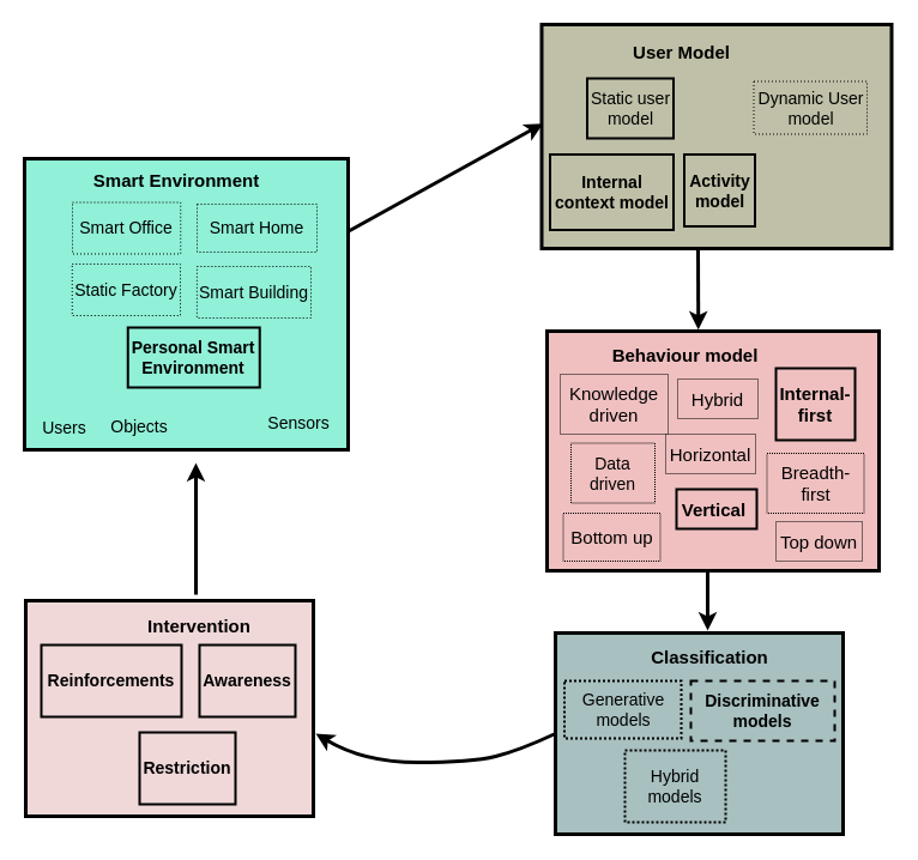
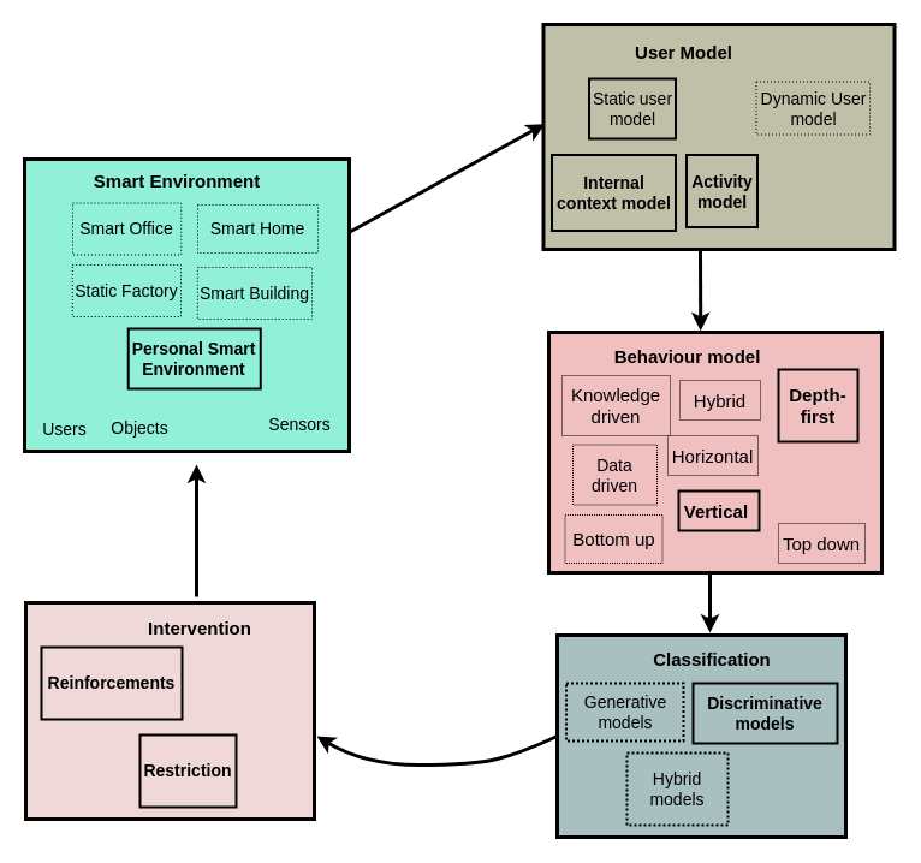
  <mxCell id="0" />
  <mxCell id="1" parent="0" />
  <mxCell id="2" value="" style="rounded=0;whiteSpace=wrap;html=1;fontSize=14;strokeColor=default;strokeWidth=3;fillColor=#F0D8D8;" vertex="1" parent="1"><mxGeometry x="21" y="501" width="240" height="180" as="geometry" /></mxCell>
  <mxCell id="3" value="" style="rounded=0;whiteSpace=wrap;html=1;fontSize=14;strokeWidth=3;fillColor=#90F0D8;" vertex="1" parent="1"><mxGeometry x="20" y="132" width="270" height="243" as="geometry" /></mxCell>
  <mxCell id="4" value="Smart Home" style="rounded=0;whiteSpace=wrap;html=1;fontSize=14;strokeColor=default;strokeWidth=1;fillColor=#90F0D8;dashed=1;dashPattern=1 2;" vertex="1" parent="1"><mxGeometry x="164" y="170" width="100" height="40" as="geometry" /></mxCell>
  <mxCell id="5" value="&lt;b&gt;Personal Smart Environment&lt;/b&gt;" style="rounded=0;whiteSpace=wrap;html=1;fontSize=14;strokeColor=default;strokeWidth=2;fillColor=none;" vertex="1" parent="1"><mxGeometry x="106.25" y="273" width="110" height="50" as="geometry" /></mxCell>
  <mxCell id="6" value="Smart Office" style="rounded=0;whiteSpace=wrap;html=1;fontSize=14;strokeColor=default;strokeWidth=1;fillColor=none;dashed=1;dashPattern=1 2;" vertex="1" parent="1"><mxGeometry x="60" y="168.5" width="90.25" height="43" as="geometry" /></mxCell>
  <mxCell id="7" value="&lt;span style=&quot;color: rgba(0 , 0 , 0 , 0) ; font-family: monospace ; font-size: 0px&quot;&gt;%3CmxGraphModel%3E%3Croot%3E%3CmxCell%20id%3D%220%22%2F%3E%3CmxCell%20id%3D%221%22%20parent%3D%220%22%2F%3E%3CmxCell%20id%3D%222%22%20value%3D%22Hybrid%22%20style%3D%22rounded%3D0%3BwhiteSpace%3Dwrap%3Bhtml%3D1%3BfontSize%3D15%3BstrokeWidth%3D1%3BfillColor%3D%23F0C0C0%3Bdashed%3D1%3BdashPattern%3D1%201%3B%22%20vertex%3D%221%22%20parent%3D%221%22%3E%3CmxGeometry%20x%3D%22560%22%20y%3D%221563.5%22%20width%3D%2267%22%20height%3D%2233%22%20as%3D%22geometry%22%2F%3E%3C%2FmxCell%3E%3C%2Froot%3E%3C%2FmxGraphModel%3E&lt;/span&gt;" style="rounded=0;whiteSpace=wrap;html=1;fontSize=14;strokeColor=#000000;strokeWidth=3;fillColor=#F0C0C0;" vertex="1" parent="1"><mxGeometry x="456" y="276" width="277" height="200" as="geometry" /></mxCell>
  <mxCell id="8" value="" style="rounded=0;whiteSpace=wrap;html=1;fontSize=14;strokeColor=#000000;strokeWidth=3;fillColor=#A8C0C0;fontStyle=1" vertex="1" parent="1"><mxGeometry x="463" y="528" width="240" height="168" as="geometry" /></mxCell>
  <mxCell id="9" value="&lt;span style=&quot;font-weight: normal&quot;&gt;Objects&lt;/span&gt;" style="rounded=0;whiteSpace=wrap;html=1;fontSize=14;strokeColor=none;strokeWidth=1;fillColor=none;fontStyle=1" vertex="1" parent="1"><mxGeometry x="86" y="336" width="60" height="40" as="geometry" /></mxCell>
  <mxCell id="10" value="&lt;span style=&quot;font-weight: normal&quot;&gt;Sensors&lt;/span&gt;" style="rounded=0;whiteSpace=wrap;html=1;fontSize=14;strokeColor=none;strokeWidth=1;fillColor=none;fontStyle=1" vertex="1" parent="1"><mxGeometry x="219" y="330" width="60" height="45" as="geometry" /></mxCell>
  <mxCell id="11" value="&lt;span style=&quot;font-weight: normal&quot;&gt;Users&lt;/span&gt;" style="rounded=0;whiteSpace=wrap;html=1;fontSize=14;strokeColor=none;strokeWidth=1;fillColor=none;fontStyle=1" vertex="1" parent="1"><mxGeometry x="28" y="337" width="50.5" height="40" as="geometry" /></mxCell>
  <mxCell id="12" value="Reinforcements" style="rounded=0;whiteSpace=wrap;html=1;fontSize=14;strokeColor=default;strokeWidth=2;fillColor=#F0D8D8;fontStyle=1" vertex="1" parent="1"><mxGeometry x="34" y="538" width="117" height="60" as="geometry" /></mxCell>
- <mxCell id="13" value="Awareness" style="rounded=0;whiteSpace=wrap;html=1;fontSize=14;strokeColor=default;strokeWidth=2;fillColor=#F0D8D8;fontStyle=1" vertex="1" parent="1"><mxGeometry x="166" y="538" width="80" height="60" as="geometry" /></mxCell>
  <mxCell id="14" value="Restriction" style="rounded=0;whiteSpace=wrap;html=1;fontSize=14;strokeColor=default;strokeWidth=2;fillColor=#F0D8D8;fontStyle=1" vertex="1" parent="1"><mxGeometry x="116" y="611" width="80" height="60" as="geometry" /></mxCell>
  <mxCell id="15" value="" style="endArrow=classic;html=1;rounded=0;fontSize=14;strokeWidth=3;" edge="1" parent="1"><mxGeometry width="50" height="50" relative="1" as="geometry"><mxPoint x="163" y="496" as="sourcePoint" /><mxPoint x="163" y="386" as="targetPoint" /></mxGeometry></mxCell>
  <mxCell id="16" value="" style="endArrow=classic;html=1;rounded=0;fontSize=14;strokeWidth=3;entryX=0.59;entryY=-0.03;entryDx=0;entryDy=0;entryPerimeter=0;" edge="1" parent="1" target="23"><mxGeometry width="50" height="50" relative="1" as="geometry"><mxPoint x="582" y="208" as="sourcePoint" /><mxPoint x="582" y="258" as="targetPoint" /></mxGeometry></mxCell>
  <mxCell id="17" value="" style="endArrow=classic;html=1;rounded=0;fontSize=14;strokeWidth=3;exitX=0.589;exitY=1.033;exitDx=0;exitDy=0;exitPerimeter=0;" edge="1" parent="1"><mxGeometry width="50" height="50" relative="1" as="geometry"><mxPoint x="590.01" y="476.98" as="sourcePoint" /><mxPoint x="590" y="526" as="targetPoint" /></mxGeometry></mxCell>
  <mxCell id="18" value="" style="curved=1;endArrow=classic;html=1;rounded=0;fontSize=14;strokeWidth=3;exitX=0;exitY=0.5;exitDx=0;exitDy=0;" edge="1" parent="1" source="8"><mxGeometry width="50" height="50" relative="1" as="geometry"><mxPoint x="314" y="595" as="sourcePoint" /><mxPoint x="263" y="612" as="targetPoint" /><Array as="points"><mxPoint x="433" y="626" /><mxPoint x="393" y="636" /><mxPoint x="303" y="636" /></Array></mxGeometry></mxCell>
  <mxCell id="19" value="" style="endArrow=classic;html=1;rounded=0;fontSize=14;strokeWidth=2;" edge="1" parent="1"><mxGeometry width="50" height="50" relative="1" as="geometry"><mxPoint x="120" y="215" as="sourcePoint" /><mxPoint x="120" y="215" as="targetPoint" /></mxGeometry></mxCell>
  <mxCell id="20" value="Smart Environment" style="text;html=1;strokeColor=none;fillColor=none;align=center;verticalAlign=middle;whiteSpace=wrap;rounded=0;fontStyle=1;fontSize=15;" vertex="1" parent="1"><mxGeometry x="72" y="135" width="150" height="30" as="geometry" /></mxCell>
  <mxCell id="21" value="Static Factory" style="rounded=0;whiteSpace=wrap;html=1;fontSize=14;strokeColor=default;strokeWidth=1;fillColor=none;dashed=1;dashPattern=1 2;" vertex="1" parent="1"><mxGeometry x="59.75" y="220" width="90.25" height="43" as="geometry" /></mxCell>
  <mxCell id="22" value="Smart Building" style="rounded=0;whiteSpace=wrap;html=1;fontSize=14;strokeColor=default;strokeWidth=1;fillColor=none;dashed=1;dashPattern=1 2;" vertex="1" parent="1"><mxGeometry x="163.88" y="222" width="95.12" height="43" as="geometry" /></mxCell>
  <mxCell id="23" value="&lt;b&gt;Behaviour model&lt;/b&gt;" style="text;html=1;strokeColor=none;fillColor=none;align=center;verticalAlign=middle;whiteSpace=wrap;rounded=0;fontSize=15;" vertex="1" parent="1"><mxGeometry x="508.5" y="276" width="125" height="40" as="geometry" /></mxCell>
  <mxCell id="24" value="Knowledge driven" style="rounded=0;whiteSpace=wrap;html=1;fontSize=15;strokeWidth=1;fillColor=#F0C0C0;dashed=1;dashPattern=1 1;" vertex="1" parent="1"><mxGeometry x="467" y="312" width="90" height="50" as="geometry" /></mxCell>
  <mxCell id="25" value="Data driven" style="rounded=0;whiteSpace=wrap;html=1;fontSize=14;strokeWidth=1;fontStyle=0;fillColor=#F0C0C0;dashed=1;dashPattern=1 1;" vertex="1" parent="1"><mxGeometry x="476" y="369.5" width="70" height="50" as="geometry" /></mxCell>
  <mxCell id="26" value="Hybrid" style="rounded=0;whiteSpace=wrap;html=1;fontSize=15;strokeWidth=1;fillColor=#F0C0C0;dashed=1;dashPattern=1 1;" vertex="1" parent="1"><mxGeometry x="565" y="316" width="67" height="33" as="geometry" /></mxCell>
  <mxCell id="27" value="Top down" style="rounded=0;whiteSpace=wrap;html=1;fontSize=15;strokeWidth=1;fillColor=#F0C0C0;dashed=1;dashPattern=1 1;" vertex="1" parent="1"><mxGeometry x="647" y="435" width="72" height="33" as="geometry" /></mxCell>
  <mxCell id="28" value="Bottom up" style="rounded=0;whiteSpace=wrap;html=1;fontSize=15;strokeWidth=1;fillColor=#F0C0C0;dashed=1;dashPattern=1 1;" vertex="1" parent="1"><mxGeometry x="469.5" y="428" width="81" height="40" as="geometry" /></mxCell>
  <mxCell id="29" value="&lt;b style=&quot;font-size: 15px;&quot;&gt;Classification&lt;/b&gt;" style="text;html=1;strokeColor=none;fillColor=none;align=center;verticalAlign=middle;whiteSpace=wrap;rounded=0;dashed=1;dashPattern=1 1;fontSize=15;" vertex="1" parent="1"><mxGeometry x="552" y="533" width="80" height="30" as="geometry" /></mxCell>
  <mxCell id="30" value="Generative models" style="rounded=0;whiteSpace=wrap;html=1;dashed=1;dashPattern=1 1;fontSize=14;strokeWidth=2;fillColor=#A8C0C0;" vertex="1" parent="1"><mxGeometry x="470.5" y="568" width="97.5" height="48" as="geometry" /></mxCell>
- <mxCell id="31" value="Discriminative models" style="rounded=0;whiteSpace=wrap;html=1;fontSize=14;strokeWidth=2;fillColor=#A8C0C0;fontStyle=1;dashed=1;" vertex="1" parent="1"><mxGeometry x="576" y="568" width="120" height="50" as="geometry" /></mxCell>
+ <mxCell id="31" value="Discriminative models" style="rounded=0;whiteSpace=wrap;html=1;fontSize=14;strokeWidth=2;fillColor=#A8C0C0;fontStyle=1" vertex="1" parent="1"><mxGeometry x="576" y="568" width="120" height="50" as="geometry" /></mxCell>
  <mxCell id="32" value="Hybrid models" style="rounded=0;whiteSpace=wrap;html=1;dashed=1;dashPattern=1 1;fontSize=14;strokeWidth=2;fillColor=#A8C0C0;" vertex="1" parent="1"><mxGeometry x="521" y="626" width="84" height="60" as="geometry" /></mxCell>
  <mxCell id="33" value="Intervention" style="text;html=1;strokeColor=none;fillColor=none;align=center;verticalAlign=middle;whiteSpace=wrap;rounded=0;fontSize=15;fontStyle=1" vertex="1" parent="1"><mxGeometry x="121.44" y="505" width="90" height="33" as="geometry" /></mxCell>
  <mxCell id="34" value="" style="endArrow=classic;html=1;rounded=0;fontSize=15;exitX=1;exitY=0.25;exitDx=0;exitDy=0;strokeWidth=3;entryX=0.004;entryY=0.442;entryDx=0;entryDy=0;entryPerimeter=0;" edge="1" parent="1" source="3" target="39"><mxGeometry width="50" height="50" relative="1" as="geometry"><mxPoint x="343" y="286" as="sourcePoint" /><mxPoint x="462" y="158.5" as="targetPoint" /></mxGeometry></mxCell>
- <mxCell id="35" value="Breadth-first" style="rounded=0;whiteSpace=wrap;html=1;fontSize=15;strokeWidth=1;fillColor=#F0C0C0;strokeColor=#000000;dashed=1;dashPattern=1 1;" vertex="1" parent="1"><mxGeometry x="639.5" y="378" width="81" height="50" as="geometry" /></mxCell>
- <mxCell id="36" value="Internal-first" style="rounded=0;whiteSpace=wrap;html=1;fontSize=15;strokeWidth=2;fillColor=#F0C0C0;strokeColor=#000000;fontStyle=1" vertex="1" parent="1"><mxGeometry x="647" y="307" width="66" height="60" as="geometry" /></mxCell>
+ <mxCell id="36" value="Depth-first" style="rounded=0;whiteSpace=wrap;html=1;fontSize=15;strokeWidth=2;fillColor=#F0C0C0;strokeColor=#000000;fontStyle=1" vertex="1" parent="1"><mxGeometry x="647" y="307" width="66" height="60" as="geometry" /></mxCell>
  <mxCell id="37" value="Vertical&amp;nbsp;" style="rounded=0;whiteSpace=wrap;html=1;fontSize=15;strokeWidth=2;fillColor=#F0C0C0;fontStyle=1" vertex="1" parent="1"><mxGeometry x="564" y="408" width="67" height="33" as="geometry" /></mxCell>
  <mxCell id="38" value="Horizontal" style="rounded=0;whiteSpace=wrap;html=1;fontSize=15;strokeWidth=1;fillColor=#F0C0C0;dashed=1;dashPattern=1 1;" vertex="1" parent="1"><mxGeometry x="555" y="362" width="75" height="33" as="geometry" /></mxCell>
  <mxCell id="39" value="" style="rounded=0;whiteSpace=wrap;html=1;fontSize=14;strokeWidth=3;fillColor=#C0C0A8;" vertex="1" parent="1"><mxGeometry x="451.5" y="20" width="292" height="187" as="geometry" /></mxCell>
  <mxCell id="40" value="Static user model" style="rounded=0;whiteSpace=wrap;html=1;fontSize=14;strokeColor=default;strokeWidth=2;fillColor=#C0C0A8;fontStyle=0;" vertex="1" parent="1"><mxGeometry x="489.5" y="65" width="72" height="50" as="geometry" /></mxCell>
  <mxCell id="41" value="Dynamic User model&lt;span style=&quot;color: rgba(0, 0, 0, 0); font-family: monospace; font-size: 0px;&quot;&gt;%3CmxGraphModel%3E%3Croot%3E%3CmxCell%20id%3D%220%22%2F%3E%3CmxCell%20id%3D%221%22%20parent%3D%220%22%2F%3E%3CmxCell%20id%3D%222%22%20value%3D%22User%20model%22%20style%3D%22rounded%3D0%3BwhiteSpace%3Dwrap%3Bhtml%3D1%3BfontSize%3D14%3BstrokeColor%3D%23000000%3BstrokeWidth%3D3%3BfillColor%3D%23C0C0A8%3BfontStyle%3D1%22%20vertex%3D%221%22%20parent%3D%221%22%3E%3CmxGeometry%20x%3D%22425%22%20y%3D%221380%22%20width%3D%22120%22%20height%3D%2260%22%20as%3D%22geometry%22%2F%3E%3C%2FmxCell%3E%3C%2Froot%3E%3C%2FmxGraphModel%3E&lt;/span&gt;&lt;span style=&quot;color: rgba(0, 0, 0, 0); font-family: monospace; font-size: 0px;&quot;&gt;%3CmxGraphModel%3E%3Croot%3E%3CmxCell%20id%3D%220%22%2F%3E%3CmxCell%20id%3D%221%22%20parent%3D%220%22%2F%3E%3CmxCell%20id%3D%222%22%20value%3D%22User%20model%22%20style%3D%22rounded%3D0%3BwhiteSpace%3Dwrap%3Bhtml%3D1%3BfontSize%3D14%3BstrokeColor%3D%23000000%3BstrokeWidth%3D3%3BfillColor%3D%23C0C0A8%3BfontStyle%3D1%22%20vertex%3D%221%22%20parent%3D%221%22%3E%3CmxGeometry%20x%3D%22425%22%20y%3D%221380%22%20width%3D%22120%22%20height%3D%2260%22%20as%3D%22geometry%22%2F%3E%3C%2FmxCell%3E%3C%2Froot%3E%3C%2FmxGraphModel%3E&lt;/span&gt;" style="rounded=0;whiteSpace=wrap;html=1;fontSize=14;strokeColor=default;strokeWidth=1;fillColor=#C0C0A8;fontStyle=0;dashed=1;dashPattern=1 2;" vertex="1" parent="1"><mxGeometry x="628.5" y="67.5" width="94.5" height="44" as="geometry" /></mxCell>
  <mxCell id="42" value="Internal context model" style="rounded=0;whiteSpace=wrap;html=1;fontSize=14;strokeColor=#000000;strokeWidth=2;fillColor=#C0C0A8;fontStyle=1;" vertex="1" parent="1"><mxGeometry x="458.5" y="128.5" width="103" height="63" as="geometry" /></mxCell>
  <mxCell id="43" value="&lt;b&gt;Activity model&lt;/b&gt;" style="rounded=0;whiteSpace=wrap;html=1;fontSize=14;strokeColor=#000000;strokeWidth=2;fillColor=#C0C0A8;fontStyle=0" vertex="1" parent="1"><mxGeometry x="570.5" y="128.5" width="59" height="60" as="geometry" /></mxCell>
  <mxCell id="44" value="User Model" style="text;html=1;strokeColor=none;fillColor=none;align=center;verticalAlign=middle;whiteSpace=wrap;rounded=0;fontSize=15;fontStyle=1" vertex="1" parent="1"><mxGeometry x="516.5" y="28" width="103" height="30" as="geometry" /></mxCell>
